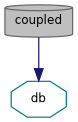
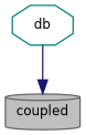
  digraph {
    rankdir=TB
    node [fontname=Helvetica fontsize=10]
    n1 [color=gray40 fillcolor=grey75 fontcolor=black height=0.2 label=coupled shape=cylinder style=filled width=0.4]
    n2 [color=teal height=0.2 label=db shape=octagon width=0.4]
-   n1 -> n2 [color=midnightblue fontname=Helvetica fontsize=10 labelfontname=Helvetica labelfontsize=10 style=solid]
+   n2 -> n1 [color=midnightblue fontname=Helvetica fontsize=10 labelfontname=Helvetica labelfontsize=10 style=solid]
  }
